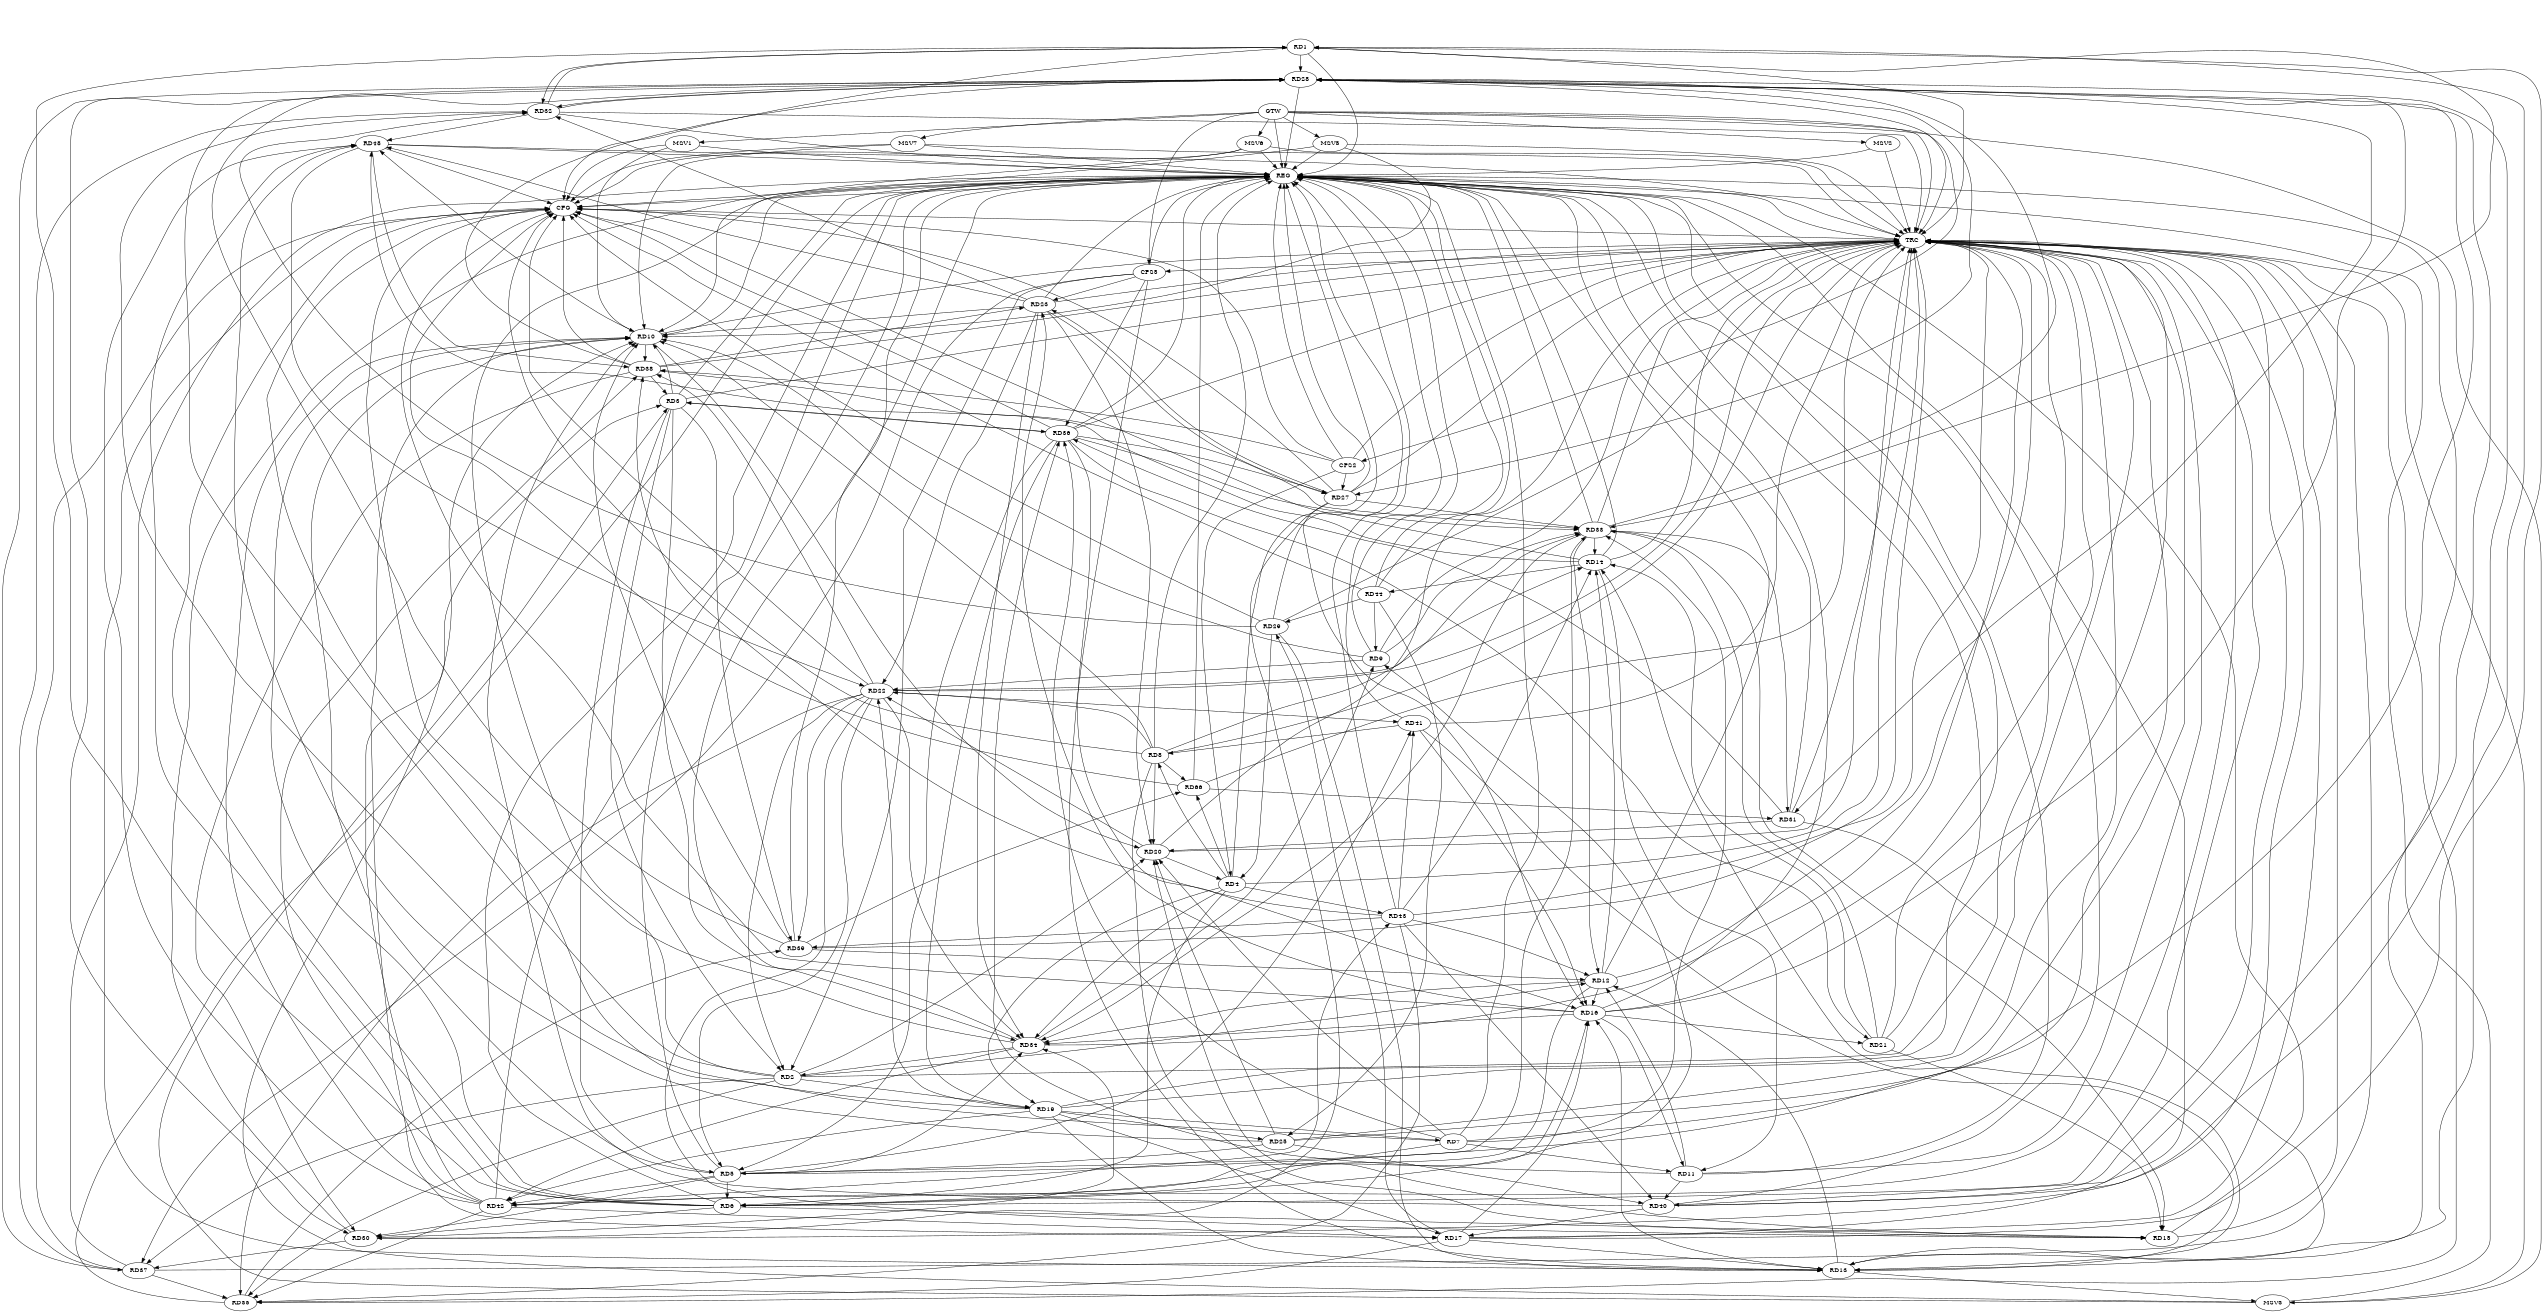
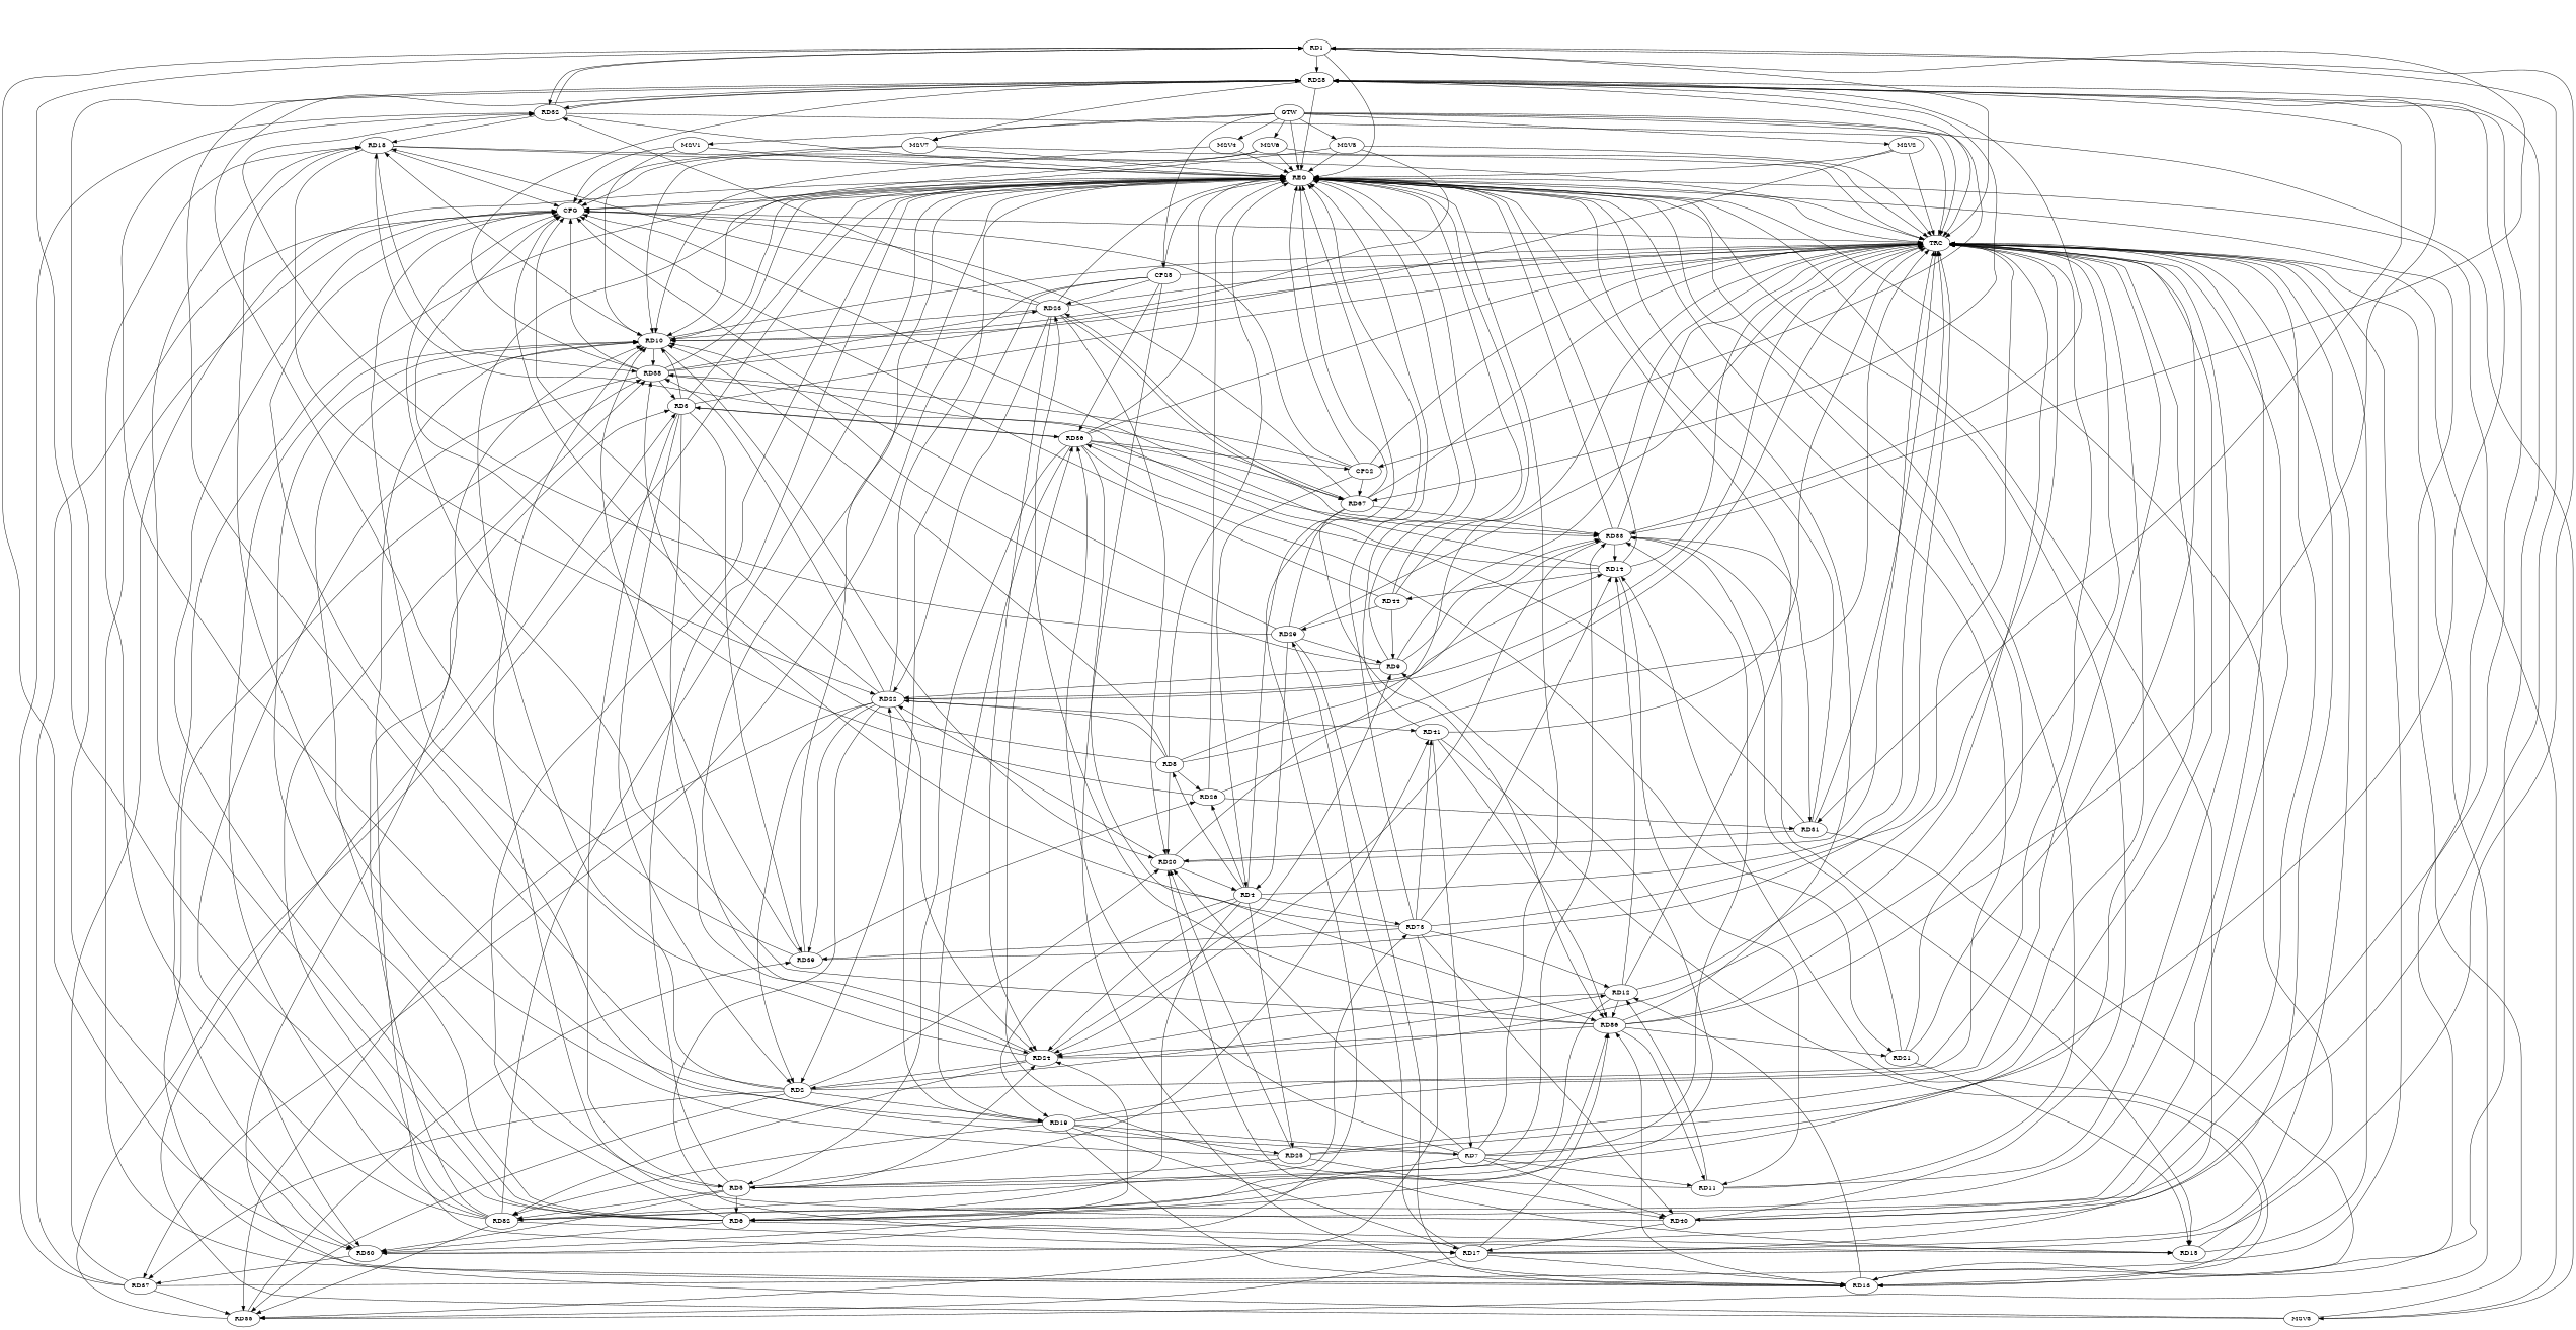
  strict digraph {
    n1 [label=RD1]
    n2 [label=RD28]
    n3 [label=RD32]
    n4 [label=RD33]
    n5 [label=REG]
    n6 [label=CFG]
    n7 [label=TRC]
    n8 [label=RD37]
    n9 [label=RD30]
    n10 [label=RD40]
    n11 [label=RD13]
-   n12 [label=RD27]
+   n12 [label=RD67]
    n13 [label=RD31]
-   n14 [label=RD48]
+   n14 [label=RD18]
    n15 [label=RD12]
-   n16 [label=RD34]
+   n16 [label=RD24]
    n17 [label=RD15]
    n18 [label=RD14]
    n19 [label=RD2]
    n20 [label=RD19]
    n21 [label=RD20]
    n22 [label=RD35]
-   n23 [label=RD42]
-   n24 [label=RD16]
+   n23 [label=RD82]
+   n24 [label=RD86]
    n25 [label=RD7]
    n26 [label=RD22]
    n27 [label=RD17]
    n28 [label=RD25]
    n29 [label=RD4]
    n30 [label=RD39]
    n31 [label=RD3]
    n32 [label=RD5]
    n33 [label=RD10]
    n34 [label=RD36]
    n35 [label=RD6]
    n36 [label=RD41]
    n37 [label=RD38]
    n38 [label=RD9]
    n39 [label=RD21]
-   n40 [label=RD66]
+   n40 [label=RD26]
    n41 [label=RD8]
-   n42 [label=RD43]
+   n42 [label=RD73]
    n43 [label=RD11]
    n44 [label=RD23]
    n45 [label=RD29]
    n46 [label=RD44]
    n47 [label=CPS5]
    n48 [label=CPS2]
    n49 [label=GTW]
    n50 [label=MSV1]
    n51 [label=MSV2]
    n52 [label=MSV3]
+   n53 [label=MSV4]
    n54 [label=MSV5]
    n55 [label=MSV6]
    n56 [label=MSV7]
    n1 -> n2
    n1 -> n3
    n1 -> n4
    n1 -> n5
-   n1 -> n6
+   n1 -> n9
    n1 -> n7
    n2 -> n3
    n2 -> n5
    n2 -> n7
-   n2 -> n8
+   n2 -> n56
    n2 -> n9
    n2 -> n10
    n2 -> n11
    n2 -> n12
    n2 -> n13
    n3 -> n1
    n3 -> n2
    n3 -> n5
    n3 -> n7
    n3 -> n14
    n4 -> n2
    n4 -> n5
    n4 -> n7
    n4 -> n13
-   n4 -> n15
    n4 -> n16
    n4 -> n17
    n4 -> n18
    n5 -> n6
    n6 -> n7
    n7 -> n5
    n8 -> n3
    n8 -> n5
    n8 -> n6
    n8 -> n7
    n8 -> n22
    n9 -> n5
    n9 -> n7
    n9 -> n8
    n9 -> n16
    n10 -> n1
    n10 -> n5
    n10 -> n7
    n10 -> n27
    n10 -> n33
    n11 -> n5
    n11 -> n6
    n11 -> n15
    n11 -> n18
    n11 -> n24
-   n11 -> n52
+   n11 -> n37
    n12 -> n4
    n12 -> n5
    n12 -> n6
    n12 -> n7
    n12 -> n9
    n12 -> n24
    n12 -> n44
    n13 -> n5
    n13 -> n7
    n13 -> n11
    n13 -> n21
    n13 -> n34
    n14 -> n5
    n14 -> n6
    n14 -> n7
    n14 -> n26
    n14 -> n37
    n15 -> n5
    n15 -> n7
    n15 -> n16
    n15 -> n18
    n15 -> n23
    n15 -> n24
    n16 -> n5
    n16 -> n6
    n16 -> n7
    n16 -> n19
    n16 -> n23
    n16 -> n38
    n17 -> n5
    n17 -> n7
    n17 -> n21
    n18 -> n5
    n18 -> n6
    n18 -> n7
    n18 -> n14
    n18 -> n43
    n18 -> n46
    n19 -> n2
    n19 -> n5
    n19 -> n7
    n19 -> n8
    n19 -> n15
    n19 -> n20
    n19 -> n21
    n19 -> n22
    n20 -> n3
    n20 -> n5
    n20 -> n7
    n20 -> n11
    n20 -> n23
    n20 -> n25
    n20 -> n26
    n20 -> n27
    n20 -> n28
    n21 -> n5
    n21 -> n7
    n21 -> n26
    n21 -> n29
    n22 -> n5
    n22 -> n7
    n22 -> n30
    n23 -> n5
    n23 -> n7
    n23 -> n14
    n23 -> n22
    n23 -> n27
    n23 -> n31
    n23 -> n33
    n23 -> n37
    n23 -> n42
    n24 -> n2
    n24 -> n5
    n24 -> n6
    n24 -> n7
    n24 -> n16
    n24 -> n39
    n24 -> n43
    n24 -> n44
    n25 -> n4
    n25 -> n5
    n25 -> n6
    n25 -> n7
-   n43 -> n10
+   n25 -> n10
    n25 -> n21
    n25 -> n34
    n25 -> n35
    n25 -> n43
-   n26 -> n32
+   n26 -> n5
    n26 -> n6
    n26 -> n7
    n26 -> n16
    n26 -> n17
    n26 -> n18
    n26 -> n19
    n26 -> n22
    n26 -> n30
    n26 -> n36
    n26 -> n37
    n27 -> n1
    n27 -> n5
    n27 -> n7
    n27 -> n11
    n27 -> n22
    n27 -> n24
    n27 -> n45
    n28 -> n2
    n28 -> n7
    n28 -> n10
    n28 -> n14
    n28 -> n21
    n28 -> n32
    n29 -> n5
    n29 -> n7
    n29 -> n16
    n29 -> n20
    n29 -> n35
    n29 -> n40
    n29 -> n41
    n29 -> n42
    n30 -> n2
    n30 -> n5
    n30 -> n7
-   n30 -> n15
    n30 -> n33
    n30 -> n40
    n31 -> n5
    n31 -> n7
    n31 -> n16
    n31 -> n19
    n31 -> n30
    n31 -> n32
    n31 -> n33
    n31 -> n34
    n32 -> n4
    n32 -> n5
    n32 -> n7
    n32 -> n9
    n32 -> n16
    n32 -> n23
    n32 -> n33
    n32 -> n35
    n32 -> n36
    n33 -> n5
    n33 -> n7
    n33 -> n14
    n33 -> n21
    n33 -> n27
    n33 -> n37
    n34 -> n4
    n34 -> n5
-   n34 -> n6
+   n34 -> n48
    n34 -> n7
    n34 -> n12
    n34 -> n20
    n34 -> n24
    n34 -> n31
    n34 -> n32
    n34 -> n39
    n35 -> n1
    n35 -> n5
    n35 -> n6
    n35 -> n7
    n35 -> n9
    n35 -> n14
    n35 -> n17
    n35 -> n24
    n35 -> n33
    n35 -> n38
    n36 -> n5
    n36 -> n7
    n36 -> n11
    n36 -> n24
-   n36 -> n41
+   n36 -> n25
    n37 -> n2
    n37 -> n4
+   n37 -> n5
    n37 -> n6
    n37 -> n7
    n37 -> n9
    n37 -> n31
    n37 -> n44
    n38 -> n4
    n38 -> n5
    n38 -> n7
    n38 -> n26
    n38 -> n33
    n39 -> n4
    n39 -> n5
    n39 -> n7
    n39 -> n17
-   n39 -> n18
    n40 -> n5
    n40 -> n6
    n40 -> n7
    n40 -> n13
    n41 -> n4
    n41 -> n5
    n41 -> n6
    n41 -> n7
-   n41 -> n17
    n41 -> n21
    n41 -> n26
    n41 -> n33
    n41 -> n40
    n42 -> n5
    n42 -> n7
    n42 -> n10
    n42 -> n15
    n42 -> n18
    n42 -> n22
    n42 -> n30
    n42 -> n36
    n42 -> n37
    n43 -> n5
    n43 -> n7
    n43 -> n15
    n43 -> n34
    n44 -> n3
    n44 -> n5
    n44 -> n7
    n44 -> n12
    n44 -> n14
    n44 -> n16
    n44 -> n21
    n44 -> n26
    n44 -> n33
    n45 -> n3
    n45 -> n5
    n45 -> n6
    n45 -> n7
    n45 -> n11
    n45 -> n29
+   n45 -> n38
    n46 -> n5
    n46 -> n6
    n46 -> n7
-   n46 -> n28
+   n29 -> n28
    n46 -> n38
    n46 -> n45
    n47 -> n5
-   n7 -> n47
+   n47 -> n7
    n47 -> n8
    n47 -> n11
    n47 -> n19
    n47 -> n34
    n47 -> n44
    n48 -> n5
    n48 -> n6
    n48 -> n7
    n48 -> n12
    n48 -> n29
    n48 -> n37
    n49 -> n5
    n49 -> n7
    n49 -> n47
    n49 -> n48
    n49 -> n50
    n49 -> n51
    n49 -> n52
+   n49 -> n53
    n49 -> n54
    n49 -> n55
    n49 -> n56
    n50 -> n5
    n50 -> n6
    n50 -> n33
    n51 -> n5
    n51 -> n7
+   n51 -> n33
    n52 -> n5
    n52 -> n7
    n52 -> n31
    n52 -> n33
+   n53 -> n5
+   n53 -> n33
    n54 -> n5
    n54 -> n6
    n54 -> n7
    n54 -> n33
    n55 -> n5
    n55 -> n6
    n55 -> n7
    n55 -> n33
    n56 -> n5
    n56 -> n6
    n56 -> n7
    n56 -> n33
  }
